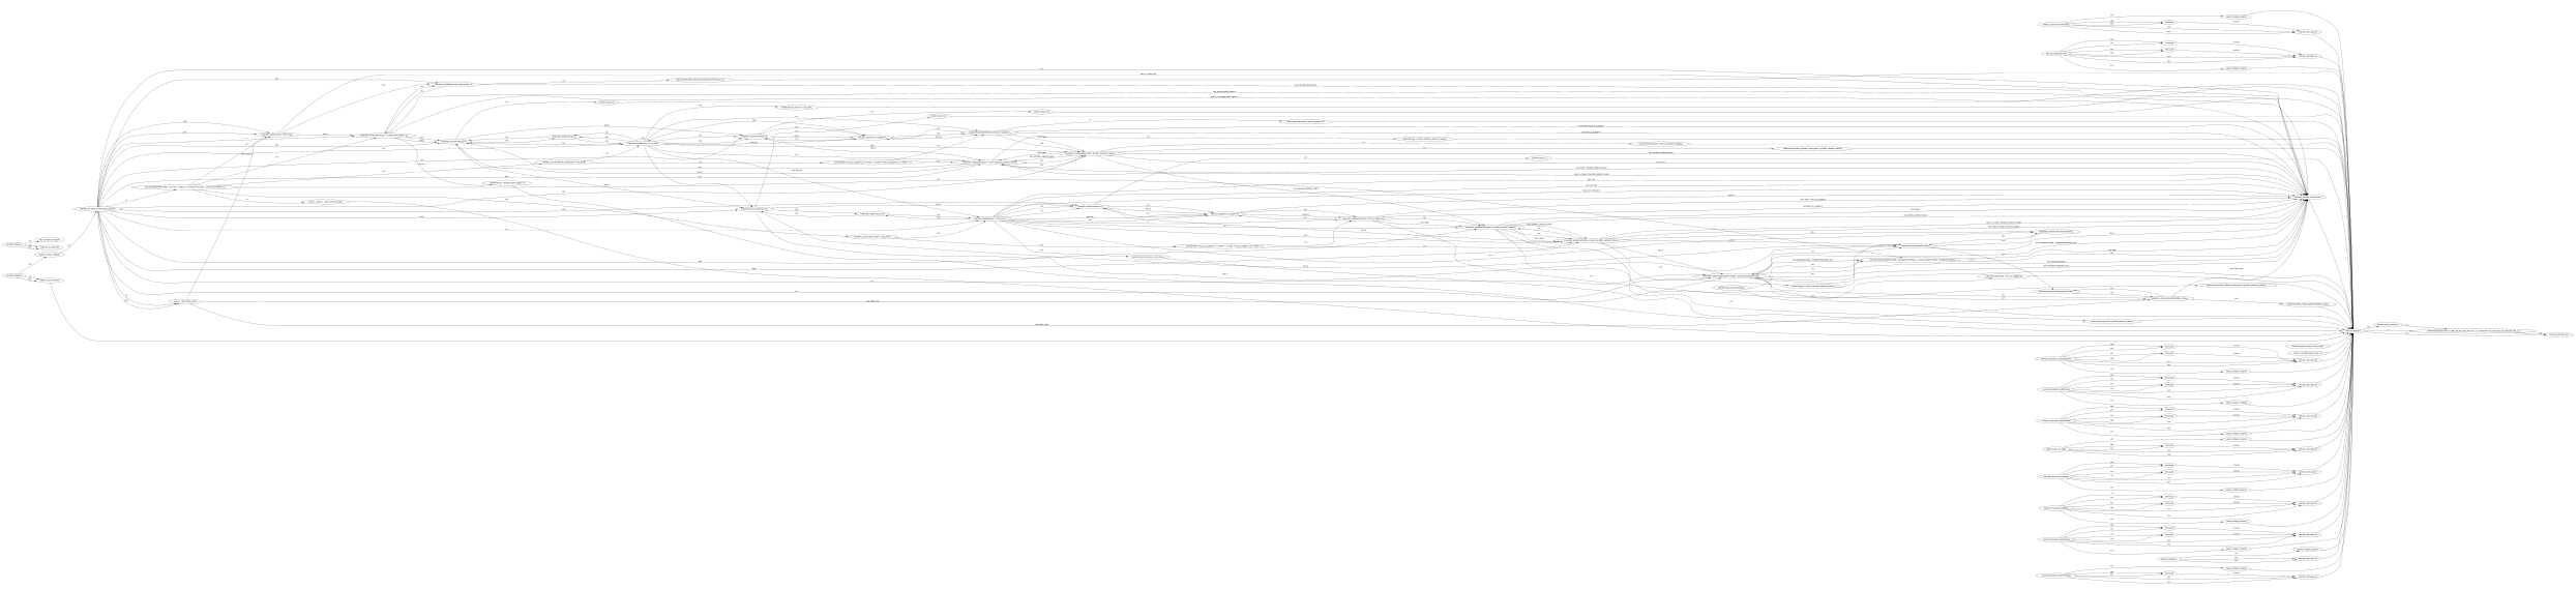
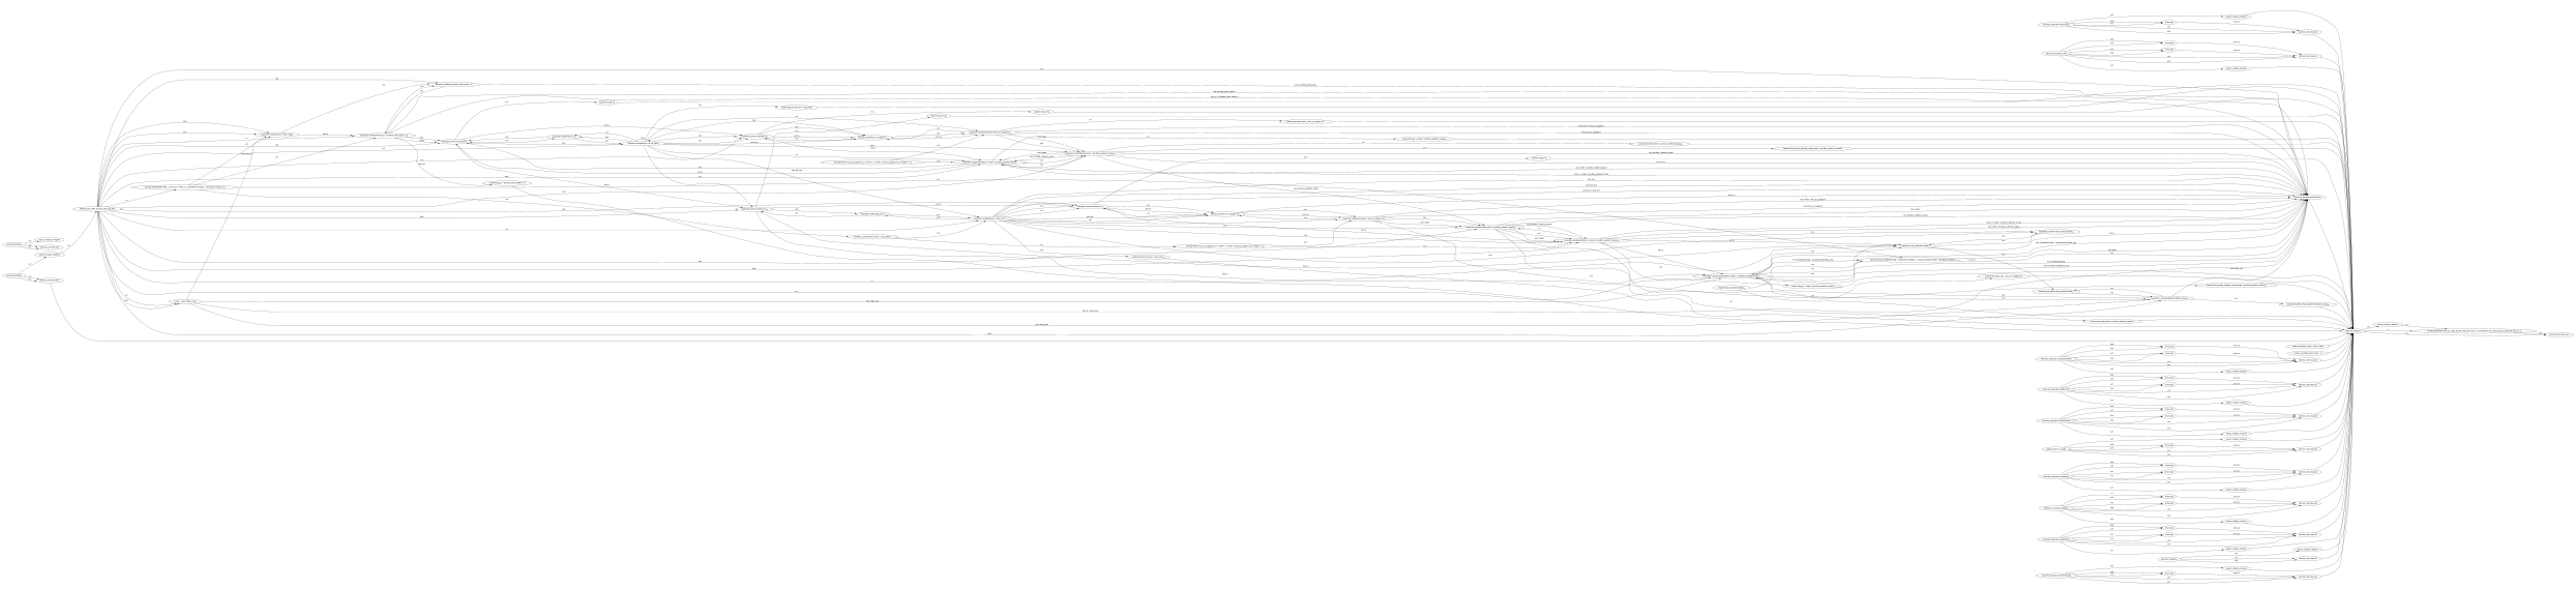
  digraph {
    fontname="Fira Sans"
    rankdir=LR
    node [fontname="Fira Sans"]
    edge [fontname="Fira Sans"]
    n1 [label=<(METHOD,&lt;operator&gt;.indirection)>]
    n2 [label=<(PARAM,p1)>]
    n3 [label=<(BLOCK,&lt;empty&gt;,&lt;empty&gt;)>]
    n4 [label=<(METHOD_RETURN,ANY)>]
    n5 [label=<(METHOD,&lt;global&gt;)<SUB>1</SUB>>]
    n6 [label=<(BLOCK,&lt;empty&gt;,&lt;empty&gt;)<SUB>1</SUB>>]
    n7 [label=<(UNKNOWN,unsigned int svc_rdma_xdr_get_reply_hdr_len(__b...,unsigned int svc_rdma_xdr_get_reply_hdr_len(__b...)<SUB>1</SUB>>]
    n8 [label=<(METHOD_RETURN,ANY)<SUB>1</SUB>>]
    n9 [label=<(METHOD,&lt;operator&gt;.cast)>]
    n10 [label=<(PARAM,p1)>]
    n11 [label=<(PARAM,p2)>]
    n12 [label=<(BLOCK,&lt;empty&gt;,&lt;empty&gt;)>]
    n13 [label=<(METHOD_RETURN,ANY)>]
    n14 [label=<(METHOD,&lt;global&gt;)<SUB>1</SUB>>]
    n15 [label=<(BLOCK,&lt;empty&gt;,&lt;empty&gt;)<SUB>1</SUB>>]
    n16 [label=<(METHOD_RETURN,ANY)<SUB>1</SUB>>]
    n17 [label=<(METHOD,svc_rdma_xdr_get_reply_hdr_len)<SUB>1</SUB>>]
    n18 [label=<(PARAM,__be32 *rdma_resp)<SUB>1</SUB>>]
    n19 [label=<(BLOCK,{ 	unsigned int nsegs; 	__be32 *p; 	p = rdma_re...,{ 	unsigned int nsegs; 	__be32 *p; 	p = rdma_re...)<SUB>2</SUB>>]
    n20 [label=<(&lt;operator&gt;.assignment,p = rdma_resp)<SUB>5</SUB>>]
    n21 [label=<(&lt;operator&gt;.assignmentPlus,p += rpcrdma_fixed_maxsz + 1)<SUB>7</SUB>>]
    n22 [label=<(&lt;operator&gt;.addition,rpcrdma_fixed_maxsz + 1)<SUB>7</SUB>>]
    n23 [label=<(&lt;operator&gt;.notEquals,*p++ != xdr_zero)<SUB>9</SUB>>]
    n24 [label=<(&lt;operator&gt;.postIncrement,p++)<SUB>9</SUB>>]
    n25 [label=<(&lt;operator&gt;.postIncrement,p++)<SUB>10</SUB>>]
    n26 [label=<(&lt;operator&gt;.assignmentPlus,p += nsegs * rpcrdma_segment_maxsz)<SUB>11</SUB>>]
    n27 [label=<(&lt;operator&gt;.multiplication,nsegs * rpcrdma_segment_maxsz)<SUB>11</SUB>>]
    n28 [label=<(&lt;operator&gt;.notEquals,*p++ != xdr_zero)<SUB>14</SUB>>]
    n29 [label=<(&lt;operator&gt;.postIncrement,p++)<SUB>14</SUB>>]
    n30 [label=<(&lt;operator&gt;.postIncrement,p++)<SUB>15</SUB>>]
    n31 [label=<(&lt;operator&gt;.assignmentPlus,p += nsegs * rpcrdma_segment_maxsz)<SUB>16</SUB>>]
    n32 [label=<(&lt;operator&gt;.multiplication,nsegs * rpcrdma_segment_maxsz)<SUB>16</SUB>>]
    n33 [label=<(&lt;operator&gt;.subtraction,(unsigned long)p - (unsigned long)rdma_resp)<SUB>18</SUB>>]
    n34 [label=<(&lt;operator&gt;.cast,(unsigned long)p)<SUB>18</SUB>>]
    n35 [label=<(&lt;operator&gt;.cast,(unsigned long)rdma_resp)<SUB>17</SUB>>]
    n36 [label=<(METHOD_RETURN,unsigned int)<SUB>1</SUB>>]
-   n37 [label="<(LOCAL,__be32* p: __be32*)<SUB>4</SUB>>"]
-   n38 [label=<(CONTROL_STRUCTURE,WHILE,while (*p++ != xdr_zero))<SUB>9</SUB>>]
    n39 [label=<(CONTROL_STRUCTURE,IF,if (*p++ != xdr_zero))<SUB>14</SUB>>]
    n40 [label=<(RETURN,return (unsigned long)p - (unsigned long)rdma_r...,return (unsigned long)p - (unsigned long)rdma_r...)<SUB>18</SUB>>]
    n41 [label=<(IDENTIFIER,p,p += rpcrdma_fixed_maxsz + 1)<SUB>7</SUB>>]
-   n42 [label=<(IDENTIFIER,rpcrdma_fixed_maxsz,rpcrdma_fixed_maxsz + 1)<SUB>7</SUB>>]
    n43 [label=<(&lt;operator&gt;.indirection,*p++)<SUB>9</SUB>>]
    n44 [label=<(IDENTIFIER,xdr_zero,*p++ != xdr_zero)<SUB>9</SUB>>]
    n45 [label=<(&lt;operator&gt;.assignment,nsegs = be32_to_cpup(p++))<SUB>10</SUB>>]
    n46 [label=<(be32_to_cpup,be32_to_cpup(p++))<SUB>10</SUB>>]
    n47 [label=<(IDENTIFIER,p,p++)<SUB>9</SUB>>]
    n48 [label=<(IDENTIFIER,p,p++)<SUB>10</SUB>>]
    n49 [label=<(IDENTIFIER,p,p += nsegs * rpcrdma_segment_maxsz)<SUB>11</SUB>>]
    n50 [label=<(IDENTIFIER,nsegs,nsegs * rpcrdma_segment_maxsz)<SUB>11</SUB>>]
    n51 [label=<(IDENTIFIER,rpcrdma_segment_maxsz,nsegs * rpcrdma_segment_maxsz)<SUB>11</SUB>>]
    n52 [label=<(&lt;operator&gt;.indirection,*p++)<SUB>14</SUB>>]
    n53 [label=<(IDENTIFIER,xdr_zero,*p++ != xdr_zero)<SUB>14</SUB>>]
    n54 [label=<(&lt;operator&gt;.assignment,nsegs = be32_to_cpup(p++))<SUB>15</SUB>>]
    n55 [label=<(be32_to_cpup,be32_to_cpup(p++))<SUB>15</SUB>>]
    n56 [label=<(UNKNOWN,unsigned long,unsigned long)<SUB>18</SUB>>]
    n57 [label=<(IDENTIFIER,p,p++)<SUB>14</SUB>>]
    n58 [label=<(IDENTIFIER,p,p++)<SUB>15</SUB>>]
    n59 [label=<(IDENTIFIER,p,p += nsegs * rpcrdma_segment_maxsz)<SUB>16</SUB>>]
    n60 [label=<(IDENTIFIER,nsegs,nsegs * rpcrdma_segment_maxsz)<SUB>16</SUB>>]
    n61 [label=<(IDENTIFIER,rpcrdma_segment_maxsz,nsegs * rpcrdma_segment_maxsz)<SUB>16</SUB>>]
    n62 [label=<(UNKNOWN,unsigned long,unsigned long)<SUB>18</SUB>>]
    n63 [label=<(IDENTIFIER,rdma_resp,(unsigned long)rdma_resp)<SUB>18</SUB>>]
    n64 [label=<(BLOCK,{ 		nsegs = be32_to_cpup(p++); 		p += nsegs * r...,{ 		nsegs = be32_to_cpup(p++); 		p += nsegs * r...)<SUB>9</SUB>>]
    n65 [label=<(BLOCK,{ 		nsegs = be32_to_cpup(p++); 		p += nsegs * r...,{ 		nsegs = be32_to_cpup(p++); 		p += nsegs * r...)<SUB>14</SUB>>]
    n66 [label=<(IDENTIFIER,rdma_resp,p = rdma_resp)<SUB>5</SUB>>]
    n67 [label=<(LITERAL,1,rpcrdma_fixed_maxsz + 1)<SUB>7</SUB>>]
    n68 [label=<(IDENTIFIER,nsegs,nsegs = be32_to_cpup(p++))<SUB>10</SUB>>]
    n69 [label=<(IDENTIFIER,nsegs,nsegs = be32_to_cpup(p++))<SUB>15</SUB>>]
    n70 [label=<(IDENTIFIER,p,(unsigned long)p)<SUB>18</SUB>>]
    n71 [label=<(METHOD,&lt;operator&gt;.assignmentPlus)>]
    n72 [label=<(PARAM,p1)>]
    n73 [label=<(PARAM,p2)>]
    n74 [label=<(BLOCK,&lt;empty&gt;,&lt;empty&gt;)>]
    n75 [label=<(METHOD_RETURN,ANY)>]
    n76 [label=<(METHOD,&lt;operator&gt;.subtraction)>]
    n77 [label=<(PARAM,p1)>]
    n78 [label=<(PARAM,p2)>]
    n79 [label=<(BLOCK,&lt;empty&gt;,&lt;empty&gt;)>]
    n80 [label=<(METHOD_RETURN,ANY)>]
    n81 [label=<(METHOD,&lt;operator&gt;.multiplication)>]
    n82 [label=<(PARAM,p1)>]
    n83 [label=<(PARAM,p2)>]
    n84 [label=<(BLOCK,&lt;empty&gt;,&lt;empty&gt;)>]
    n85 [label=<(METHOD_RETURN,ANY)>]
    n86 [label=<(METHOD,be32_to_cpup)>]
    n87 [label=<(PARAM,p1)>]
    n88 [label=<(BLOCK,&lt;empty&gt;,&lt;empty&gt;)>]
    n89 [label=<(METHOD_RETURN,ANY)>]
    n90 [label=<(METHOD,&lt;operator&gt;.notEquals)>]
    n91 [label=<(PARAM,p1)>]
    n92 [label=<(PARAM,p2)>]
    n93 [label=<(BLOCK,&lt;empty&gt;,&lt;empty&gt;)>]
    n94 [label=<(METHOD_RETURN,ANY)>]
    n95 [label=<(METHOD,&lt;operator&gt;.addition)>]
    n96 [label=<(PARAM,p1)>]
    n97 [label=<(PARAM,p2)>]
    n98 [label=<(BLOCK,&lt;empty&gt;,&lt;empty&gt;)>]
    n99 [label=<(METHOD_RETURN,ANY)>]
    n100 [label=<(METHOD,&lt;operator&gt;.assignment)>]
    n101 [label=<(PARAM,p1)>]
    n102 [label=<(PARAM,p2)>]
    n103 [label=<(BLOCK,&lt;empty&gt;,&lt;empty&gt;)>]
    n104 [label=<(METHOD_RETURN,ANY)>]
    n105 [label=<(METHOD,&lt;global&gt;)<SUB>1</SUB>>]
    n106 [label=<(BLOCK,&lt;empty&gt;,&lt;empty&gt;)>]
    n107 [label=<(METHOD_RETURN,ANY)>]
    n108 [label=<(METHOD,&lt;operator&gt;.postIncrement)>]
    n109 [label=<(PARAM,p1)>]
    n110 [label=<(BLOCK,&lt;empty&gt;,&lt;empty&gt;)>]
    n111 [label=<(METHOD_RETURN,ANY)>]
    n112 [label=<(METHOD,&lt;global&gt;)<SUB>1</SUB>>]
    n113 [label=<(BLOCK,&lt;empty&gt;,&lt;empty&gt;)>]
    n114 [label=<(METHOD_RETURN,ANY)>]
    n1 -> n2 [label="AST: "]
    n1 -> n2 [label="DDG: "]
    n1 -> n3 [label="AST: "]
    n1 -> n4 [label="AST: "]
    n1 -> n4 [label="CFG: "]
    n2 -> n4 [label="DDG: p1"]
    n3 -> n5
    n4 -> n5
    n5 -> n6 [label="AST: "]
    n5 -> n7 [label="CFG: "]
    n5 -> n8 [label="AST: "]
    n6 -> n7 [label="AST: "]
    n7 -> n8 [label="CFG: "]
    n9 -> n10 [label="AST: "]
    n9 -> n10 [label="DDG: "]
    n9 -> n11 [label="AST: "]
    n9 -> n11 [label="DDG: "]
    n9 -> n12 [label="AST: "]
    n9 -> n13 [label="AST: "]
    n9 -> n13 [label="CFG: "]
    n10 -> n13 [label="DDG: p1"]
    n11 -> n13 [label="DDG: p2"]
    n12 -> n5
    n13 -> n5
    n14 -> n15 [label="AST: "]
    n14 -> n16 [label="AST: "]
    n14 -> n16 [label="CFG: "]
    n15 -> n17 [label="AST: "]
    n16 -> n5
    n17 -> n18 [label="AST: "]
    n17 -> n18 [label="DDG: "]
    n17 -> n19 [label="AST: "]
    n17 -> n20 [label="CFG: "]
    n17 -> n20 [label="DDG: "]
    n17 -> n21 [label="DDG: "]
    n17 -> n22 [label="DDG: "]
    n17 -> n23 [label="DDG: "]
    n17 -> n24 [label="DDG: "]
    n17 -> n25 [label="DDG: "]
    n17 -> n26 [label="DDG: "]
    n17 -> n27 [label="DDG: "]
    n17 -> n28 [label="DDG: "]
    n17 -> n29 [label="DDG: "]
    n17 -> n30 [label="DDG: "]
    n17 -> n31 [label="DDG: "]
    n17 -> n32 [label="DDG: "]
    n17 -> n33 [label="DDG: "]
    n17 -> n34 [label="DDG: "]
+   n17 -> n35 [label="DDG: "]
    n17 -> n36 [label="AST: "]
    n18 -> n20 [label="DDG: xdr_zero"]
    n18 -> n33 [label="DDG: rdma_resp"]
    n18 -> n35 [label="DDG: rdma_resp"]
    n19 -> n20 [label="AST: "]
    n19 -> n21 [label="AST: "]
-   n19 -> n37 [label="AST: "]
-   n19 -> n38 [label="AST: "]
    n19 -> n39 [label="AST: "]
    n19 -> n40 [label="AST: "]
    n20 -> n21 [label="DDG: p"]
    n20 -> n22 [label="CFG: "]
-   n20 -> n36 [label="DDG: p = rdma_resp"]
+   n18 -> n36 [label="DDG: p = rdma_resp"]
    n21 -> n22 [label="AST: "]
    n21 -> n24 [label="CFG: "]
    n21 -> n24 [label="DDG: p"]
    n21 -> n36 [label="DDG: rpcrdma_fixed_maxsz + 1"]
    n21 -> n36 [label="DDG: p += rpcrdma_fixed_maxsz + 1"]
    n21 -> n41 [label="DDG: p++"]
    n22 -> n21 [label="CFG: "]
    n22 -> n36 [label="DDG: rpcrdma_fixed_maxsz"]
-   n22 -> n42 [label="AST: "]
    n23 -> n23 [label="CDG: "]
    n23 -> n24 [label="CDG: "]
    n23 -> n25 [label="CFG: "]
    n23 -> n25 [label="CDG: "]
    n23 -> n26 [label="CDG: "]
    n23 -> n27 [label="CDG: "]
    n23 -> n28 [label="DDG: xdr_zero"]
    n23 -> n29 [label="CFG: "]
    n23 -> n43 [label="AST: "]
    n23 -> n43 [label="CDG: "]
    n23 -> n44 [label="AST: "]
    n23 -> n45 [label="CDG: "]
    n23 -> n46 [label="DDG: *p++"]
    n23 -> n46 [label="CDG: "]
    n24 -> n25 [label="DDG: p"]
    n24 -> n29 [label="DDG: p"]
    n24 -> n43 [label="CFG: "]
    n24 -> n47 [label="AST: "]
    n25 -> n26 [label="DDG: p"]
    n25 -> n46 [label="CFG: "]
    n25 -> n46 [label="DDG: p"]
    n25 -> n48 [label="AST: "]
    n26 -> n24 [label="CFG: "]
    n26 -> n24 [label="DDG: p"]
    n26 -> n27 [label="AST: "]
    n26 -> n36 [label="DDG: nsegs * rpcrdma_segment_maxsz"]
    n26 -> n36 [label="DDG: p += nsegs * rpcrdma_segment_maxsz"]
    n26 -> n49 [label="AST: "]
    n27 -> n26 [label="CFG: "]
    n27 -> n26 [label="DDG: nsegs"]
    n27 -> n26 [label="DDG: rpcrdma_segment_maxsz"]
    n27 -> n32 [label="DDG: rpcrdma_segment_maxsz"]
    n27 -> n36 [label="DDG: nsegs"]
    n27 -> n36 [label="DDG: rpcrdma_segment_maxsz"]
    n27 -> n50 [label="AST: "]
    n27 -> n51 [label="AST: "]
    n28 -> n30 [label="CFG: "]
    n28 -> n30 [label="CDG: "]
    n28 -> n31 [label="CDG: "]
    n28 -> n32 [label="CDG: "]
    n28 -> n36 [label="DDG: *p++"]
    n28 -> n36 [label="DDG: xdr_zero"]
    n28 -> n36 [label="DDG: *p++ != xdr_zero"]
    n28 -> n52 [label="AST: "]
    n28 -> n53 [label="AST: "]
    n28 -> n54 [label="CDG: "]
    n28 -> n55 [label="DDG: *p++"]
    n28 -> n55 [label="CDG: "]
    n28 -> n56 [label="CFG: "]
    n29 -> n30 [label="DDG: p"]
    n29 -> n33 [label="DDG: p"]
    n29 -> n34 [label="DDG: p"]
    n29 -> n52 [label="CFG: "]
    n29 -> n57 [label="AST: "]
    n30 -> n31 [label="DDG: p"]
    n30 -> n55 [label="CFG: "]
    n30 -> n55 [label="DDG: p"]
    n30 -> n58 [label="AST: "]
    n31 -> n32 [label="AST: "]
    n31 -> n33 [label="DDG: p"]
    n31 -> n34 [label="DDG: p"]
    n31 -> n36 [label="DDG: nsegs * rpcrdma_segment_maxsz"]
    n31 -> n36 [label="DDG: p += nsegs * rpcrdma_segment_maxsz"]
    n31 -> n56 [label="CFG: "]
    n31 -> n59 [label="AST: "]
    n32 -> n31 [label="CFG: "]
    n32 -> n31 [label="DDG: nsegs"]
    n32 -> n31 [label="DDG: rpcrdma_segment_maxsz"]
    n32 -> n36 [label="DDG: nsegs"]
    n32 -> n36 [label="DDG: rpcrdma_segment_maxsz"]
    n32 -> n60 [label="AST: "]
    n32 -> n61 [label="AST: "]
    n33 -> n34 [label="AST: "]
    n33 -> n35 [label="AST: "]
    n33 -> n36 [label="DDG: (unsigned long)p"]
    n33 -> n36 [label="DDG: (unsigned long)rdma_resp"]
    n33 -> n36 [label="DDG: (unsigned long)p - (unsigned long)rdma_resp"]
    n33 -> n40 [label="CFG: "]
    n33 -> n40 [label="DDG: (unsigned long)p - (unsigned long)rdma_resp"]
    n34 -> n36 [label="DDG: p"]
    n34 -> n56 [label="AST: "]
    n34 -> n62 [label="CFG: "]
    n35 -> n33 [label="CFG: "]
    n35 -> n36 [label="DDG: rdma_resp"]
    n35 -> n62 [label="AST: "]
    n35 -> n63 [label="AST: "]
    n36 -> n5
-   n37 -> n5
-   n38 -> n23 [label="AST: "]
-   n38 -> n64 [label="AST: "]
    n39 -> n28 [label="AST: "]
    n39 -> n65 [label="AST: "]
    n40 -> n33 [label="AST: "]
    n40 -> n36 [label="CFG: "]
    n40 -> n36 [label="DDG: &lt;RET&gt;"]
    n41 -> n5
-   n42 -> n5
    n43 -> n23 [label="CFG: "]
    n43 -> n24 [label="AST: "]
    n44 -> n5
    n45 -> n27 [label="CFG: "]
    n45 -> n27 [label="DDG: nsegs"]
    n45 -> n36 [label="DDG: be32_to_cpup(p++)"]
    n45 -> n36 [label="DDG: nsegs = be32_to_cpup(p++)"]
    n45 -> n46 [label="AST: "]
    n45 -> n68 [label="AST: "]
    n46 -> n25 [label="AST: "]
    n46 -> n45 [label="CFG: "]
    n46 -> n45 [label="DDG: p++"]
    n47 -> n5
    n48 -> n5
    n49 -> n5
    n50 -> n5
    n51 -> n5
    n52 -> n28 [label="CFG: "]
    n52 -> n29 [label="AST: "]
    n53 -> n5
    n54 -> n32 [label="CFG: "]
    n54 -> n32 [label="DDG: nsegs"]
    n54 -> n36 [label="DDG: be32_to_cpup(p++)"]
    n54 -> n36 [label="DDG: nsegs = be32_to_cpup(p++)"]
    n54 -> n55 [label="AST: "]
    n54 -> n69 [label="AST: "]
    n55 -> n30 [label="AST: "]
    n55 -> n36 [label="DDG: p++"]
    n55 -> n54 [label="CFG: "]
    n55 -> n54 [label="DDG: p++"]
    n56 -> n34 [label="CFG: "]
    n57 -> n5
    n58 -> n5
    n59 -> n5
    n60 -> n5
    n61 -> n5
    n62 -> n35 [label="CFG: "]
    n63 -> n5
    n64 -> n26 [label="AST: "]
    n64 -> n45 [label="AST: "]
    n65 -> n31 [label="AST: "]
    n65 -> n54 [label="AST: "]
    n66 -> n5
    n67 -> n5
    n68 -> n5
    n69 -> n5
    n70 -> n5
    n70 -> n34 [label="AST: "]
    n71 -> n72 [label="AST: "]
    n71 -> n72 [label="DDG: "]
    n71 -> n73 [label="AST: "]
    n71 -> n73 [label="DDG: "]
    n71 -> n74 [label="AST: "]
    n71 -> n75 [label="AST: "]
    n71 -> n75 [label="CFG: "]
    n72 -> n75 [label="DDG: p1"]
    n73 -> n75 [label="DDG: p2"]
    n74 -> n5
    n75 -> n5
    n76 -> n77 [label="AST: "]
    n76 -> n77 [label="DDG: "]
    n76 -> n78 [label="AST: "]
    n76 -> n78 [label="DDG: "]
    n76 -> n79 [label="AST: "]
    n76 -> n80 [label="AST: "]
    n76 -> n80 [label="CFG: "]
    n77 -> n80 [label="DDG: p1"]
    n78 -> n80 [label="DDG: p2"]
    n79 -> n5
    n80 -> n5
    n81 -> n82 [label="AST: "]
    n81 -> n82 [label="DDG: "]
    n81 -> n83 [label="AST: "]
    n81 -> n83 [label="DDG: "]
    n81 -> n84 [label="AST: "]
    n81 -> n85 [label="AST: "]
    n81 -> n85 [label="CFG: "]
    n82 -> n85 [label="DDG: p1"]
    n83 -> n85 [label="DDG: p2"]
    n84 -> n5
    n85 -> n5
    n86 -> n87 [label="AST: "]
    n86 -> n87 [label="DDG: "]
    n86 -> n88 [label="AST: "]
    n86 -> n89 [label="AST: "]
    n86 -> n89 [label="CFG: "]
    n87 -> n89 [label="DDG: p1"]
    n88 -> n5
    n89 -> n5
    n90 -> n91 [label="AST: "]
    n90 -> n91 [label="DDG: "]
    n90 -> n92 [label="AST: "]
    n90 -> n92 [label="DDG: "]
    n90 -> n93 [label="AST: "]
    n90 -> n94 [label="AST: "]
    n90 -> n94 [label="CFG: "]
    n91 -> n94 [label="DDG: p1"]
    n92 -> n94 [label="DDG: p2"]
    n93 -> n5
    n94 -> n5
    n95 -> n96 [label="AST: "]
    n95 -> n96 [label="DDG: "]
    n95 -> n97 [label="AST: "]
    n95 -> n97 [label="DDG: "]
    n95 -> n98 [label="AST: "]
    n95 -> n99 [label="AST: "]
    n95 -> n99 [label="CFG: "]
    n96 -> n99 [label="DDG: p1"]
    n97 -> n99 [label="DDG: p2"]
    n98 -> n5
    n99 -> n5
    n100 -> n101 [label="AST: "]
    n100 -> n101 [label="DDG: "]
    n100 -> n102 [label="AST: "]
    n100 -> n102 [label="DDG: "]
    n100 -> n103 [label="AST: "]
    n100 -> n104 [label="AST: "]
    n100 -> n104 [label="CFG: "]
    n101 -> n104 [label="DDG: p1"]
    n102 -> n104 [label="DDG: p2"]
    n103 -> n5
    n104 -> n5
    n105 -> n106 [label="AST: "]
    n105 -> n107 [label="AST: "]
    n105 -> n107 [label="CFG: "]
    n106 -> n5
    n107 -> n5
    n108 -> n109 [label="AST: "]
    n108 -> n109 [label="DDG: "]
    n108 -> n110 [label="AST: "]
    n108 -> n111 [label="AST: "]
    n108 -> n111 [label="CFG: "]
    n109 -> n111 [label="DDG: p1"]
    n110 -> n5
    n111 -> n5
    n112 -> n113 [label="AST: "]
    n112 -> n114 [label="AST: "]
    n112 -> n114 [label="CFG: "]
  }
